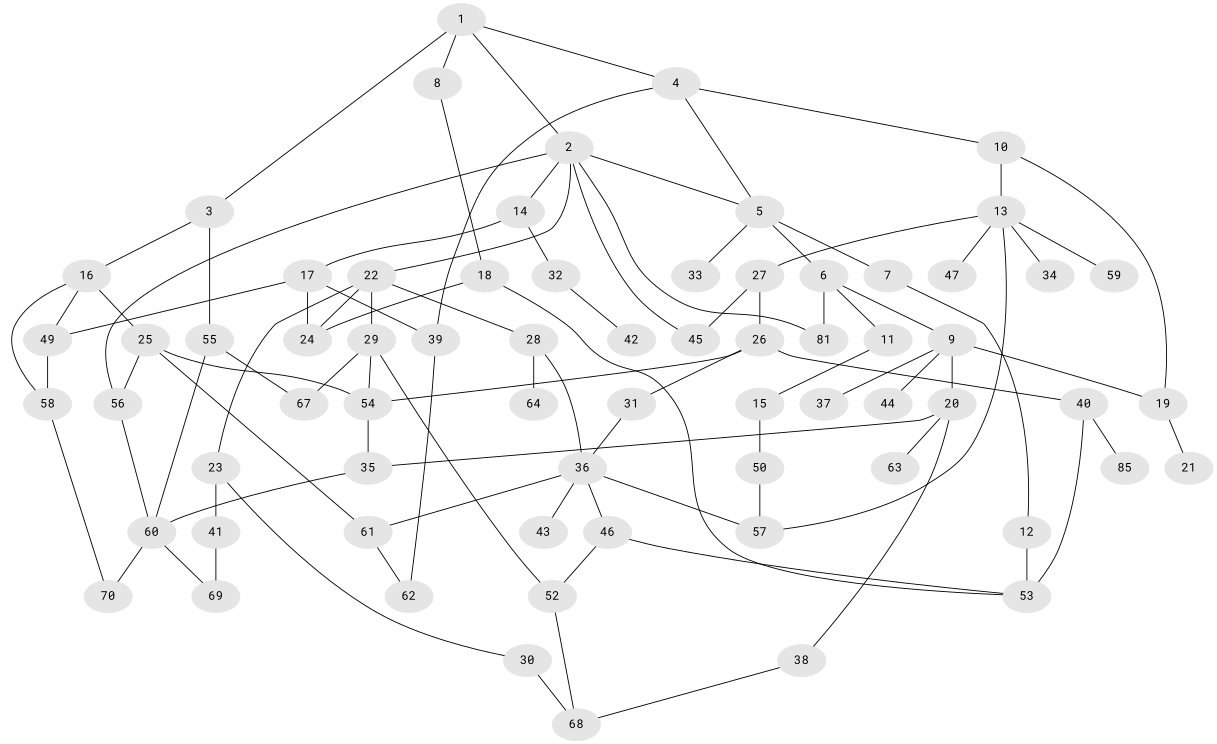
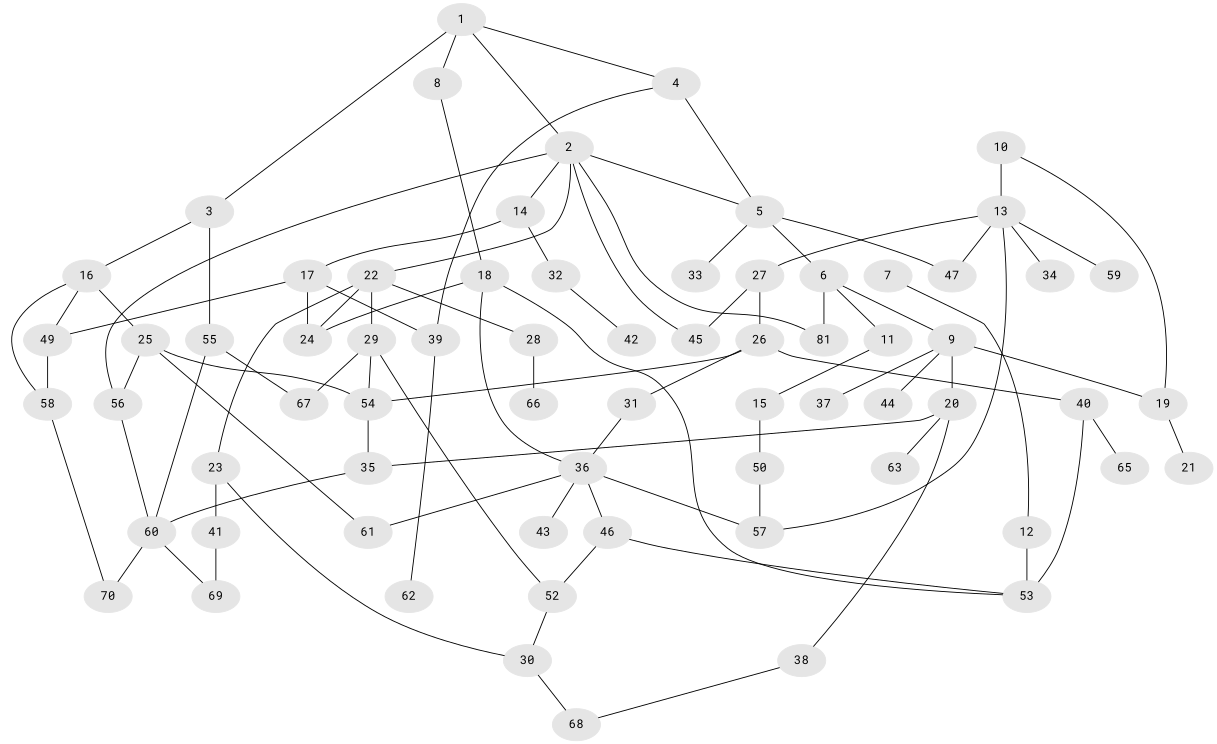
  graph {
    fontname="Roboto Mono"
    node [color=gray90 fontname="Roboto Mono" style=filled]
    edge [fontname="Roboto Mono"]
    1
    2
    3
    4
    8
    5
    14
    22
    45
    n10 [label=81]
    56
    16
    55
    10
    39
    18
    6
    7
    33
    17
    32
    24
    23
    28
    29
    60
    25
    49
    58
    67
    13
    19
    62
    9
    11
    12
    20
    37
    44
    15
    53
    35
    38
    63
    27
    34
    47
    57
    59
    21
    50
    26
    54
    31
    40
    42
    61
    70
    68
    30
    41
    36
-   66 [label=64]
+   66
    52
    69
-   65 [label=85]
+   65
    43
    46
    1 -- 2
    1 -- 3
    1 -- 4
    1 -- 8
    2 -- 5
    2 -- 14
    2 -- 22
    2 -- 45
    2 -- n10
    2 -- 56
    3 -- 16
    3 -- 55
    4 -- 5
-   4 -- 10
    4 -- 39
    8 -- 18
    5 -- 6
-   5 -- 7
+   5 -- 47
    5 -- 33
    14 -- 17
    14 -- 32
    22 -- 24
    22 -- 23
    22 -- 28
    22 -- 29
    56 -- 60
    16 -- 25
    16 -- 49
    16 -- 58
    55 -- 60
    55 -- 67
    10 -- 13
    10 -- 19
    39 -- 62
    18 -- 24
    18 -- 53
    6 -- n10
    6 -- 9
    6 -- 11
    7 -- 12
    17 -- 39
    17 -- 24
    17 -- 49
    32 -- 42
    23 -- 30
    23 -- 41
-   28 -- 36
+   18 -- 36
    28 -- 66
    29 -- 67
    29 -- 54
    29 -- 52
    60 -- 70
    60 -- 69
    25 -- 56
    25 -- 54
    25 -- 61
    49 -- 58
    58 -- 70
    13 -- 27
    13 -- 34
    13 -- 47
    13 -- 57
    13 -- 59
    19 -- 21
    9 -- 19
    9 -- 20
    9 -- 37
    9 -- 44
    11 -- 15
    12 -- 53
    20 -- 35
    20 -- 38
    20 -- 63
    15 -- 50
    35 -- 60
    38 -- 68
    27 -- 45
    27 -- 26
    50 -- 57
    26 -- 54
    26 -- 31
    26 -- 40
    54 -- 35
    31 -- 36
    40 -- 53
    40 -- 65
-   61 -- 62
    30 -- 68
    41 -- 69
    36 -- 57
    36 -- 61
    36 -- 43
    36 -- 46
-   52 -- 68
+   52 -- 30
    46 -- 53
    46 -- 52
  }
